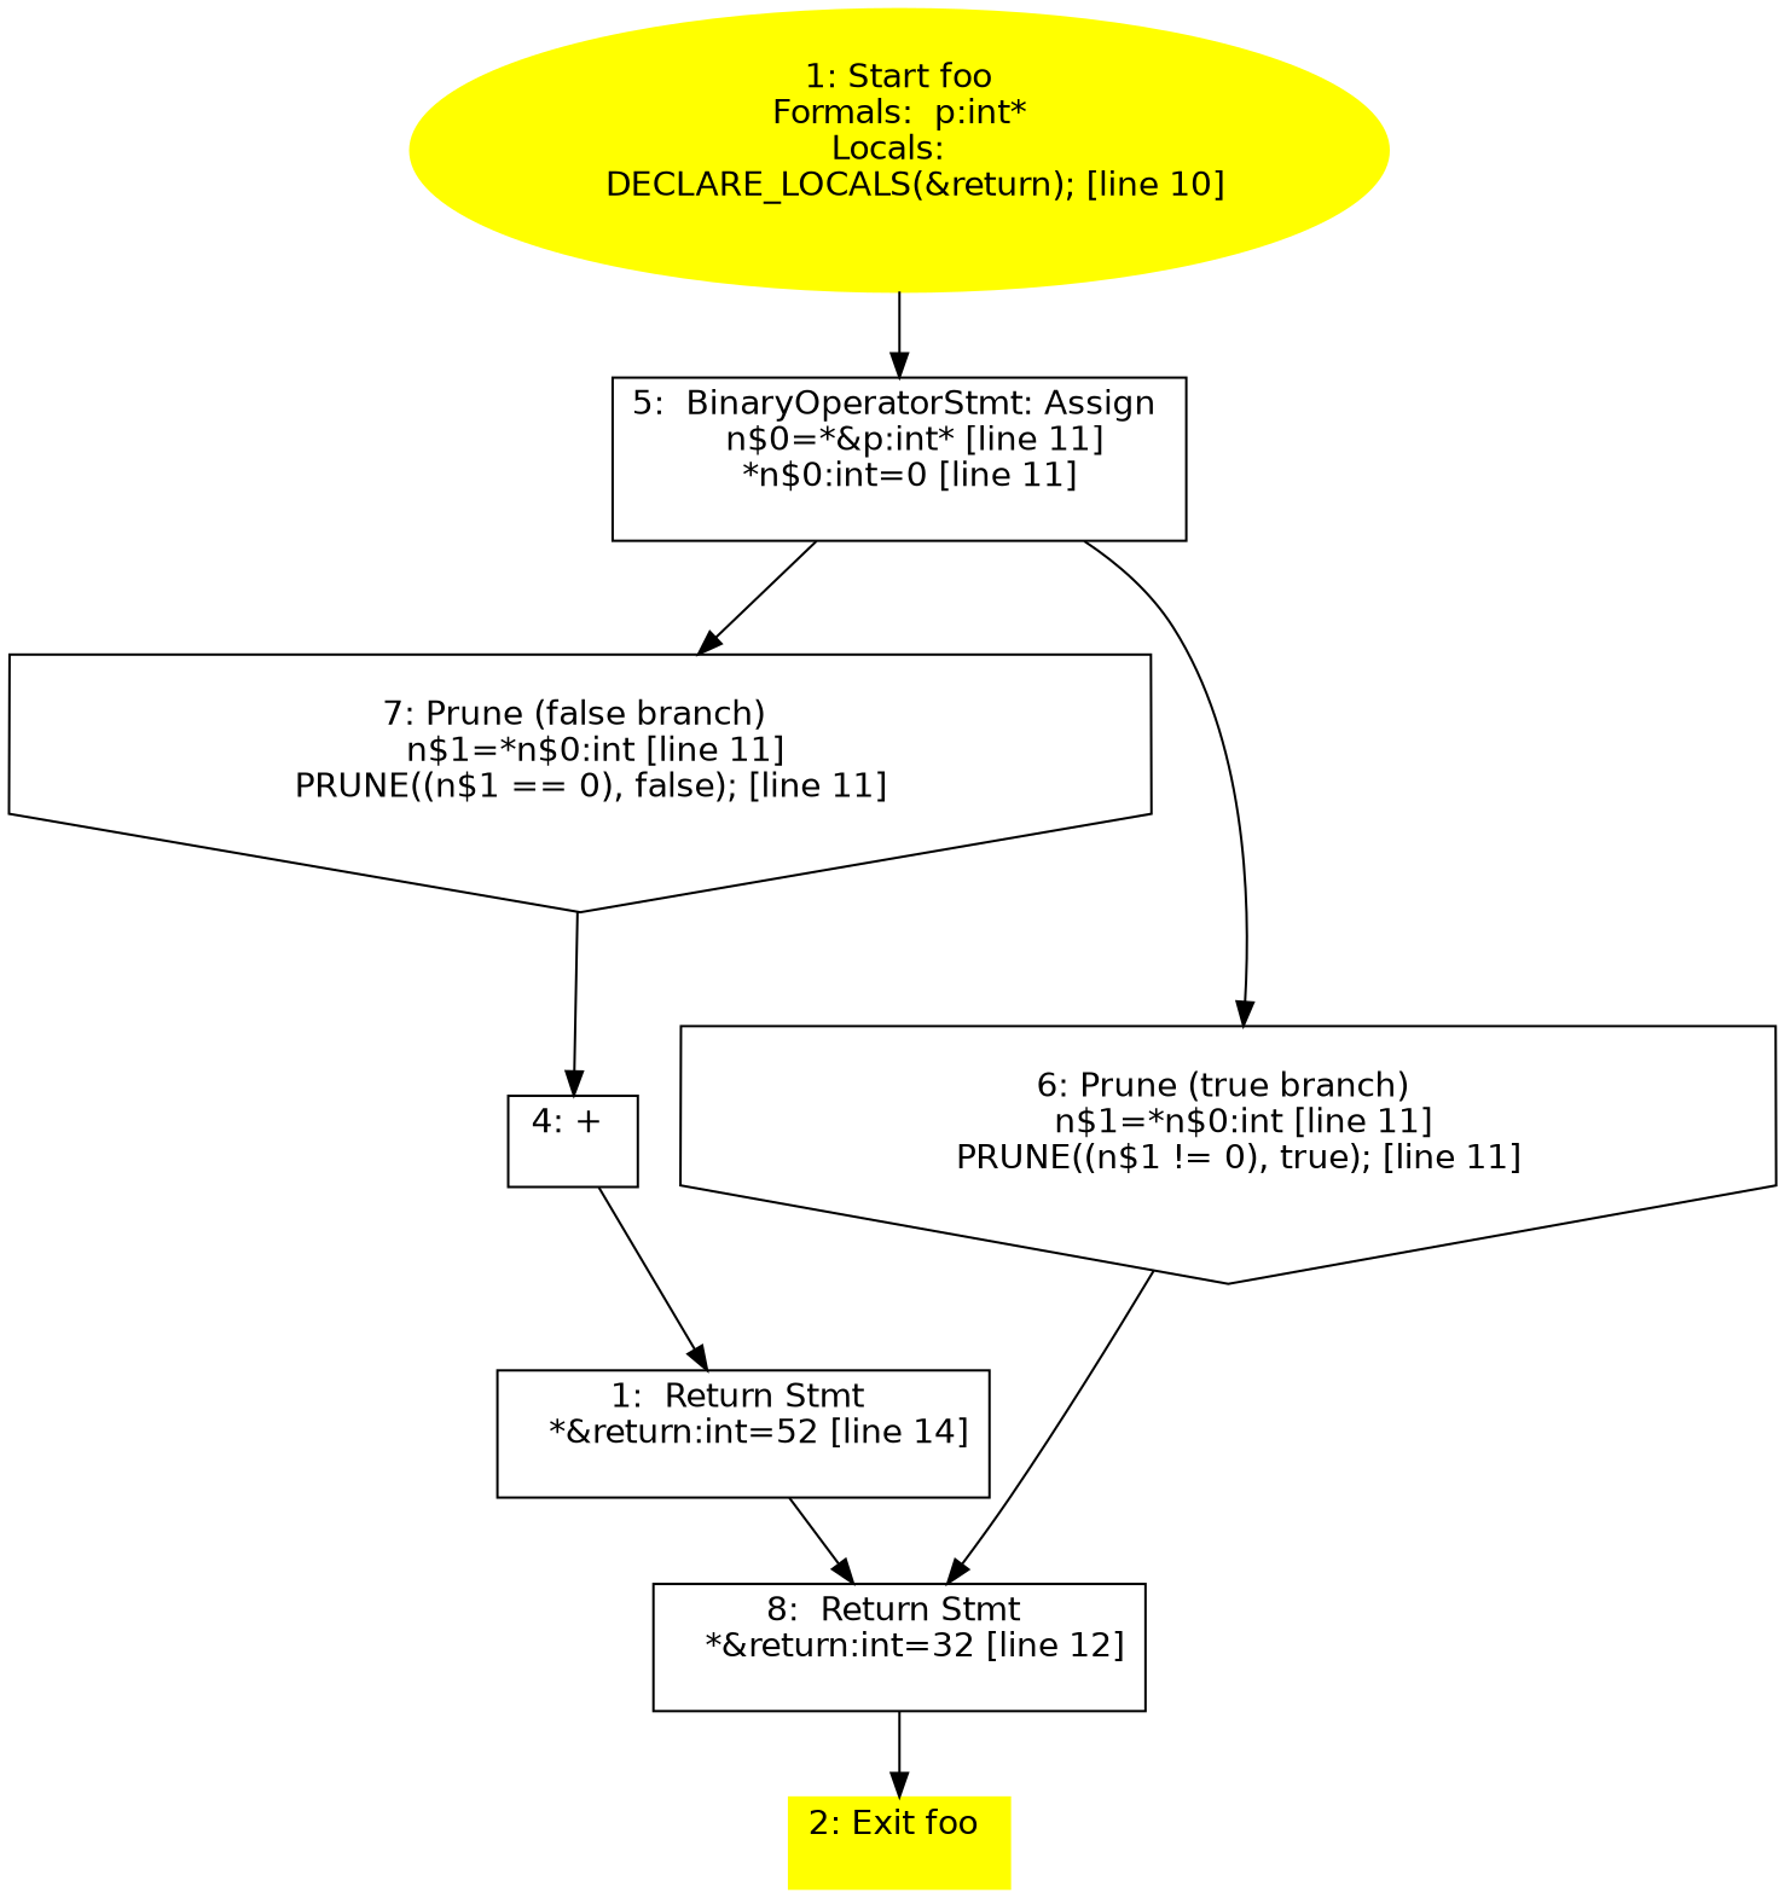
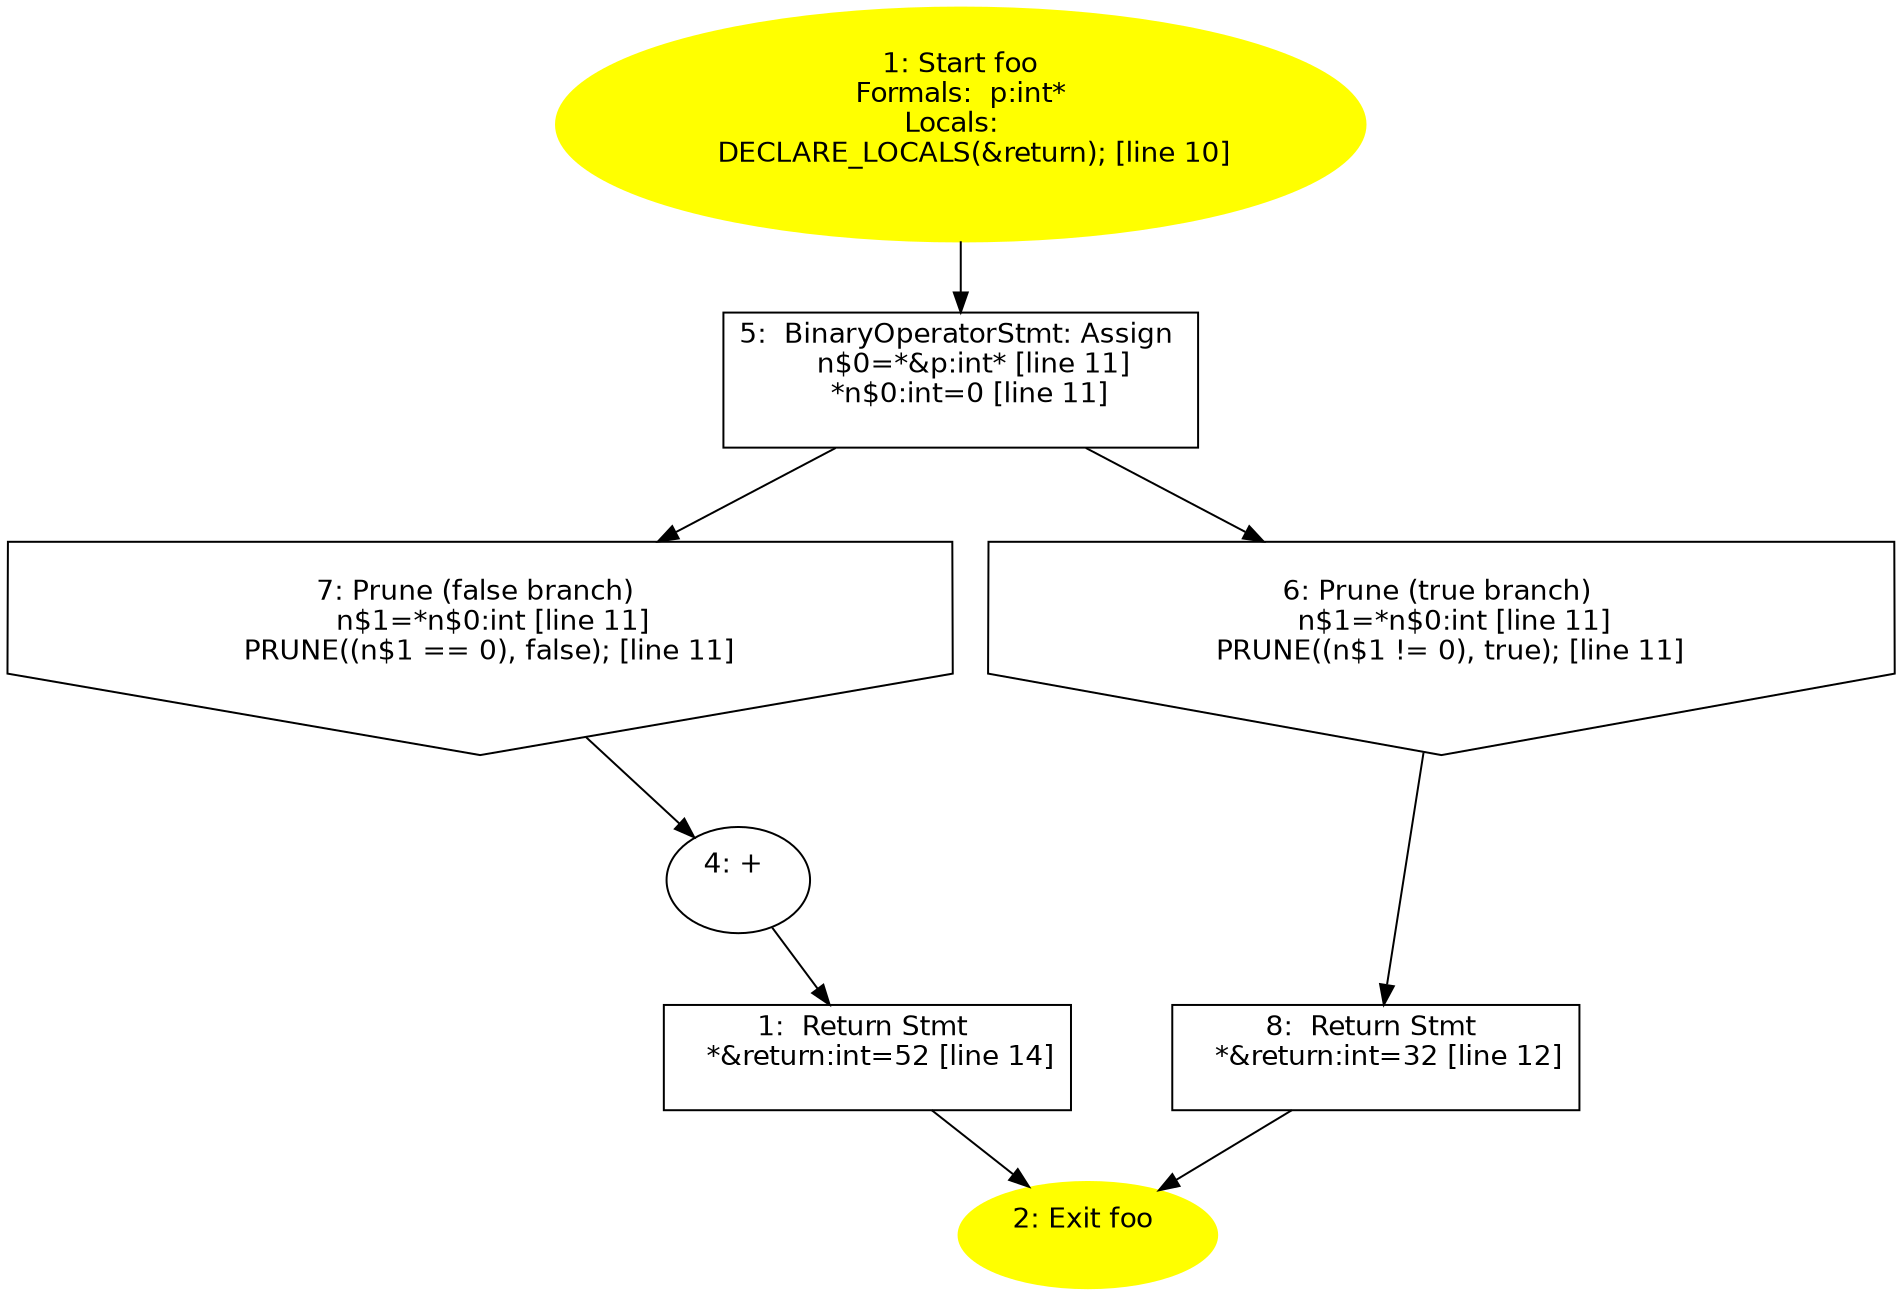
  digraph {
    fontname="DejaVu Sans"
    node [fontname="DejaVu Sans"]
    edge [fontname="DejaVu Sans"]
    n1 [label="8:  Return Stmt \n   *&return:int=32 [line 12]\n " shape=box]
-   n2 [color=yellow label="2: Exit foo \n  " style=filled shape=box]
+   n2 [color=yellow label="2: Exit foo \n  " style=filled]
    n3 [label="7: Prune (false branch) \n   n$1=*n$0:int [line 11]\n  PRUNE((n$1 == 0), false); [line 11]\n " shape=invhouse]
-   n4 [label="4: + \n  " shape=box]
+   n4 [label="4: + \n  "]
    n5 [label="1:  Return Stmt \n   *&return:int=52 [line 14]\n " shape=box]
    n6 [label="6: Prune (true branch) \n   n$1=*n$0:int [line 11]\n  PRUNE((n$1 != 0), true); [line 11]\n " shape=invhouse]
    n7 [label="5:  BinaryOperatorStmt: Assign \n   n$0=*&p:int* [line 11]\n  *n$0:int=0 [line 11]\n " shape=box]
    n8 [color=yellow label="1: Start foo\nFormals:  p:int*\nLocals:  \n   DECLARE_LOCALS(&return); [line 10]\n " style=filled]
    n1 -> n2
    n3 -> n4
    n4 -> n5
-   n5 -> n1
+   n5 -> n2
    n6 -> n1
    n7 -> n3
    n7 -> n6
    n8 -> n7
  }
